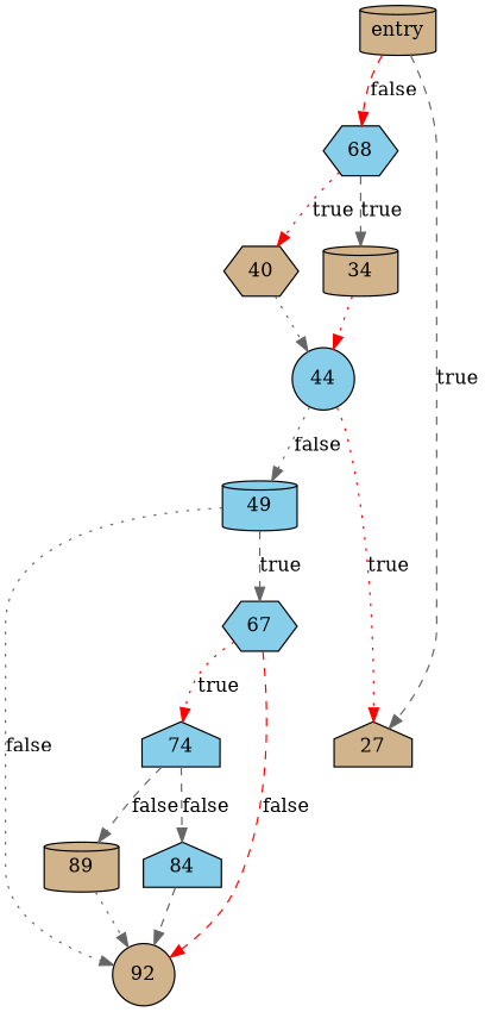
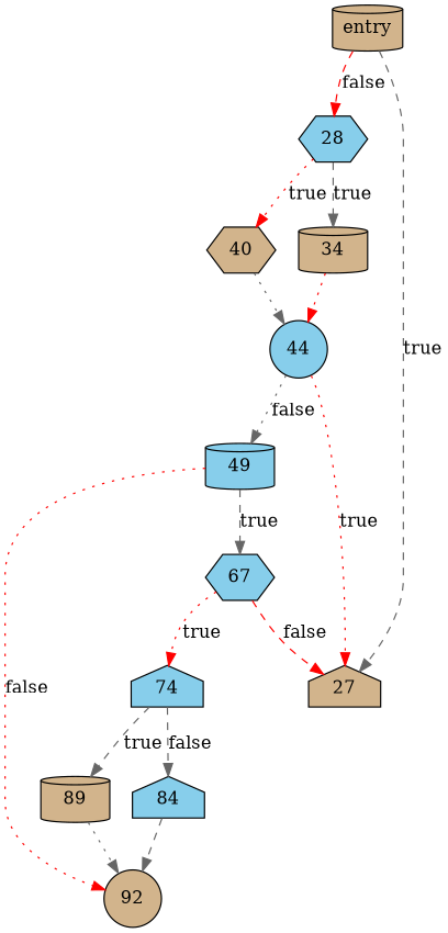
  digraph {
    node [fillcolor=tan shape=cylinder style=filled]
    edge [color=gray40 style=dashed]
    n1 [label=entry]
-   28 [fillcolor=skyblue shape=hexagon label=68]
+   28 [fillcolor=skyblue shape=hexagon]
    n3 [label=27 shape=house]
    34
    40 [shape=hexagon]
    44 [fillcolor=skyblue shape=circle]
    49 [fillcolor=skyblue]
    67 [fillcolor=skyblue shape=hexagon]
    92 [shape=circle]
    74 [fillcolor=skyblue shape=house]
    84 [fillcolor=skyblue shape=house]
    89
    n1 -> 28 [color=red label=false]
    n1 -> n3 [label=true]
    28 -> 34 [label=true]
    28 -> 40 [color=red label=true style=dotted]
    34 -> 44 [color=red style=dotted]
    40 -> 44 [style=dotted]
    44 -> n3 [color=red label=true style=dotted]
    44 -> 49 [label=false style=dotted]
    49 -> 67 [label=true]
-   49 -> 92 [label=false style=dotted]
-   67 -> 92 [color=red label=false]
+   49 -> 92 [color=red label=false style=dotted]
+   67 -> n3 [color=red label=false]
    67 -> 74 [color=red label=true style=dotted]
    74 -> 84 [label=false]
-   74 -> 89 [label=false]
+   74 -> 89 [label=true]
    84 -> 92
    89 -> 92 [style=dotted]
  }
